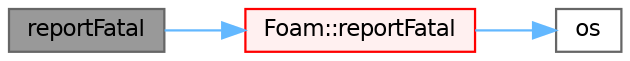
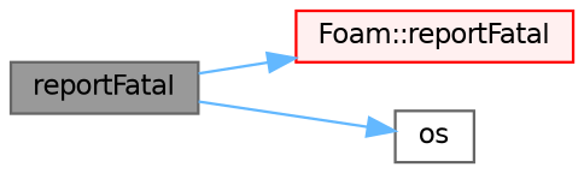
  digraph {
    rankdir=LR
    node [fontname=Helvetica fontsize=10 shape=box style=filled]
    edge [color=steelblue1 fontname=Helvetica fontsize=10 labelfontname=Helvetica labelfontsize=10 style=solid]
    n1 [color=gray40 fillcolor=grey60 fontcolor=black height=0.2 label=reportFatal width=0.4]
    n2 [color=red fillcolor="#FFF0F0" height=0.2 label="Foam::reportFatal" width=0.4]
    n3 [color=grey40 fillcolor=white height=0.2 label=os width=0.4]
    n1 -> n2
-   n2 -> n3
+   n1 -> n3
  }
